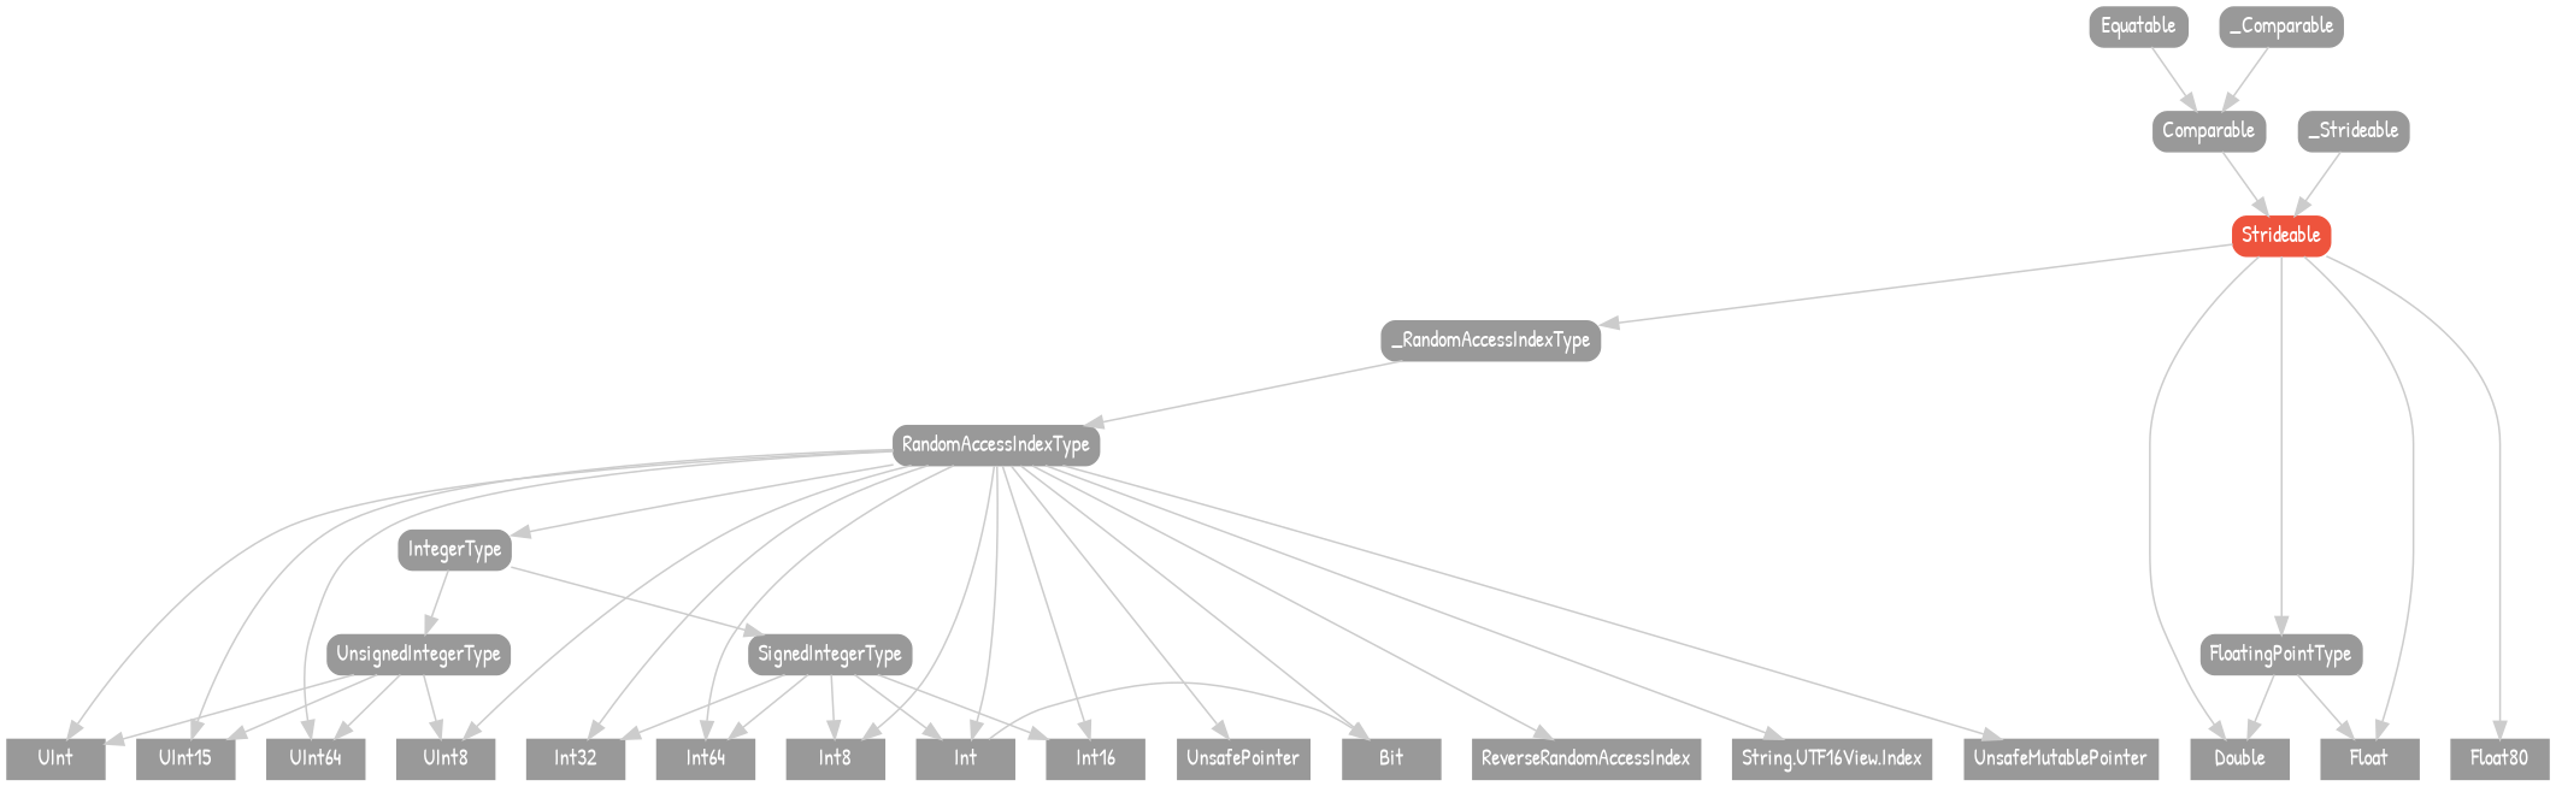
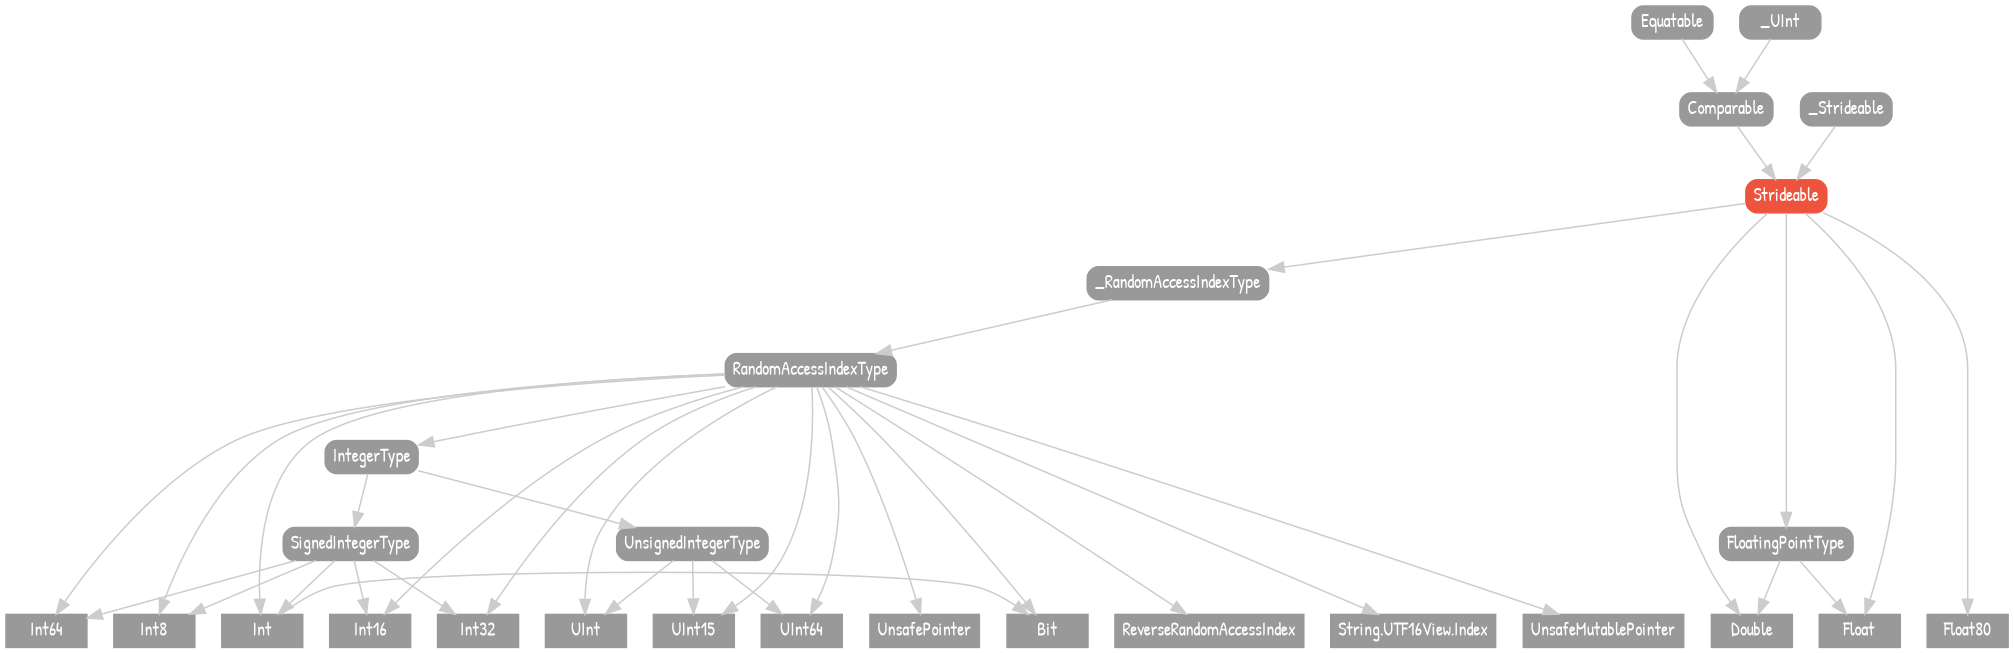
  strict digraph {
    fontname="Patrick Hand"
    node [color="#999999" fillcolor="#999999" fontcolor=white fontname="Patrick Hand" fontsize=12 margin="0.07,0.05" shape=box style=filled]
    edge [color="#cccccc" fontname="Patrick Hand"]
    Bit [height=0.3]
    Double [height=0.3]
    Float [height=0.3]
    Float80 [height=0.3]
    Int [height=0.3]
    Int16 [height=0.3]
    Int32 [height=0.3]
    Int64 [height=0.3]
    Int8 [height=0.3]
    ReverseRandomAccessIndex [height=0.3]
    "String.UTF16View.Index" [height=0.3]
    UInt [height=0.3]
    n13 [height=0.3 label=UInt15]
    UInt64 [height=0.3]
-   UInt8 [height=0.3]
    UnsafeMutablePointer [height=0.3]
    UnsafePointer [height=0.3]
    Comparable [height=0.3 style="filled,rounded"]
    Strideable [color="#ee543d" fillcolor="#ee543d" height=0.3 style="filled,rounded"]
    FloatingPointType [height=0.3 style="filled,rounded"]
    _RandomAccessIndexType [height=0.3 style="filled,rounded"]
    Equatable [height=0.3 style="filled,rounded"]
    IntegerType [height=0.3 style="filled,rounded"]
    SignedIntegerType [height=0.3 style="filled,rounded"]
    UnsignedIntegerType [height=0.3 style="filled,rounded"]
    RandomAccessIndexType [height=0.3 style="filled,rounded"]
-   _Comparable [height=0.3 style="filled,rounded"]
+   _Comparable [height=0.3 style="filled,rounded" label=_UInt]
    _Strideable [height=0.3 style="filled,rounded"]
    subgraph sub_1 {
      rank=max
      Bit
      Double
      Float
      Float80
      Int
      Int16
      Int32
      Int64
      Int8
      ReverseRandomAccessIndex
      "String.UTF16View.Index"
      UInt
      n13
      UInt64
-     UInt8
      UnsafeMutablePointer
      UnsafePointer
    }
    Int -> Bit
    Comparable -> Strideable
    Strideable -> Double
    Strideable -> Float
    Strideable -> Float80
    Strideable -> FloatingPointType
    Strideable -> _RandomAccessIndexType
    FloatingPointType -> Double
    FloatingPointType -> Float
    _RandomAccessIndexType -> RandomAccessIndexType
    Equatable -> Comparable
    IntegerType -> SignedIntegerType
    IntegerType -> UnsignedIntegerType
    SignedIntegerType -> Int
    SignedIntegerType -> Int16
    SignedIntegerType -> Int32
    SignedIntegerType -> Int64
    SignedIntegerType -> Int8
    UnsignedIntegerType -> UInt
    UnsignedIntegerType -> n13
    UnsignedIntegerType -> UInt64
-   UnsignedIntegerType -> UInt8
    RandomAccessIndexType -> Bit
    RandomAccessIndexType -> Int
    RandomAccessIndexType -> Int16
    RandomAccessIndexType -> Int32
    RandomAccessIndexType -> Int64
    RandomAccessIndexType -> Int8
    RandomAccessIndexType -> ReverseRandomAccessIndex
    RandomAccessIndexType -> "String.UTF16View.Index"
    RandomAccessIndexType -> UInt
    RandomAccessIndexType -> n13
    RandomAccessIndexType -> UInt64
-   RandomAccessIndexType -> UInt8
    RandomAccessIndexType -> UnsafeMutablePointer
    RandomAccessIndexType -> UnsafePointer
    RandomAccessIndexType -> IntegerType
    _Comparable -> Comparable
    _Strideable -> Strideable
  }
